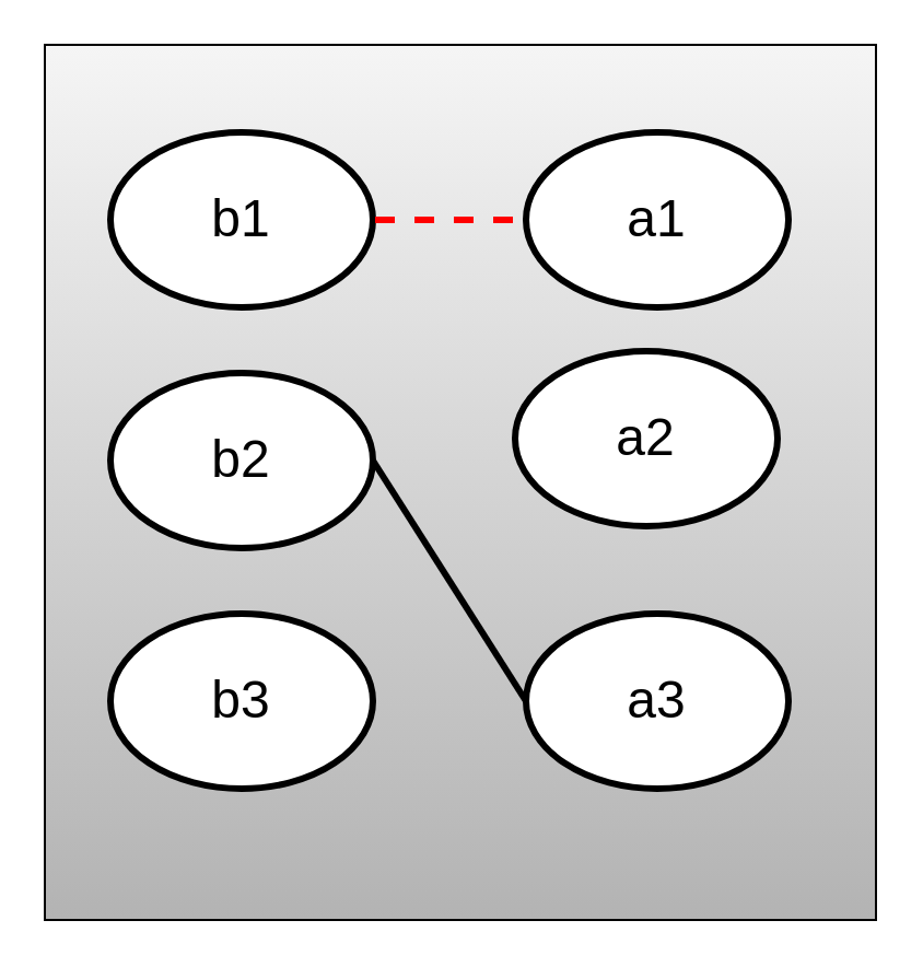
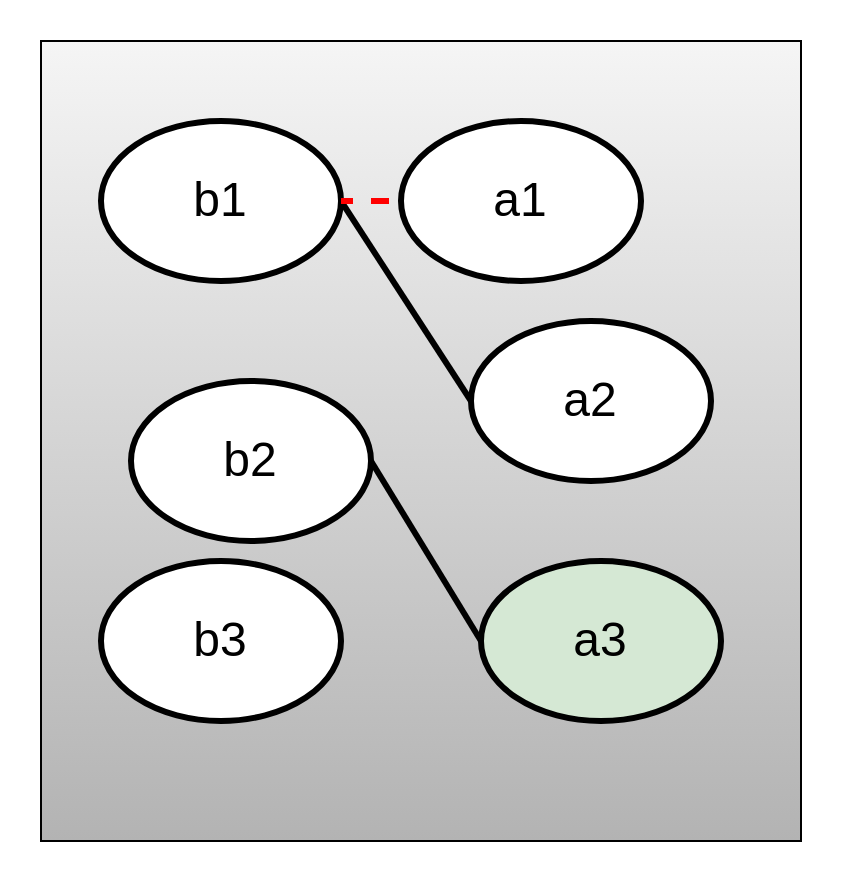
  <mxCell id="0" />
  <mxCell id="1" parent="0" />
  <mxCell id="2" value="" style="rounded=0;whiteSpace=wrap;html=1;fillColor=#f5f5f5;gradientColor=#b3b3b3;strokeColor=#000000;" parent="1" vertex="1"><mxGeometry x="20" y="20" width="380" height="400" as="geometry" /></mxCell>
+ <mxCell id="3" style="edgeStyle=none;html=1;exitX=0;exitY=0.5;exitDx=0;exitDy=0;entryX=1;entryY=0.5;entryDx=0;entryDy=0;strokeColor=#000000;fontSize=24;strokeWidth=3;endArrow=none;endFill=0;" parent="1" source="4" target="7" edge="1"><mxGeometry relative="1" as="geometry" /></mxCell>
  <mxCell id="4" value="a2" style="ellipse;whiteSpace=wrap;html=1;strokeColor=#000000;fontSize=24;strokeWidth=3;" parent="1" vertex="1"><mxGeometry x="235" y="160" width="120" height="80" as="geometry" /></mxCell>
  <mxCell id="5" style="edgeStyle=none;html=1;exitX=0;exitY=0.5;exitDx=0;exitDy=0;entryX=1;entryY=0.5;entryDx=0;entryDy=0;strokeColor=#000000;fontSize=24;strokeWidth=3;endArrow=none;endFill=0;" parent="1" source="6" target="8" edge="1"><mxGeometry relative="1" as="geometry" /></mxCell>
- <mxCell id="6" value="a3" style="ellipse;whiteSpace=wrap;html=1;strokeColor=#000000;fontSize=24;strokeWidth=3;" parent="1" vertex="1"><mxGeometry x="240" y="280" width="120" height="80" as="geometry" /></mxCell>
+ <mxCell id="6" value="a3" style="ellipse;whiteSpace=wrap;html=1;strokeColor=#000000;fontSize=24;strokeWidth=3;fillColor=#d5e8d4;" parent="1" vertex="1"><mxGeometry x="240" y="280" width="120" height="80" as="geometry" /></mxCell>
  <mxCell id="7" value="b1" style="ellipse;whiteSpace=wrap;html=1;strokeColor=#000000;fontSize=24;strokeWidth=3;" parent="1" vertex="1"><mxGeometry x="50" y="60" width="120" height="80" as="geometry" /></mxCell>
- <mxCell id="8" value="b2" style="ellipse;whiteSpace=wrap;html=1;strokeColor=#000000;fontSize=24;strokeWidth=3;" parent="1" vertex="1"><mxGeometry x="50" y="170" width="120" height="80" as="geometry" /></mxCell>
+ <mxCell id="8" value="b2" style="ellipse;whiteSpace=wrap;html=1;strokeColor=#000000;fontSize=24;strokeWidth=3;" parent="1" vertex="1"><mxGeometry x="65" y="190" width="120" height="80" as="geometry" /></mxCell>
  <mxCell id="9" value="b3" style="ellipse;whiteSpace=wrap;html=1;strokeColor=#000000;fontSize=24;strokeWidth=3;" parent="1" vertex="1"><mxGeometry x="50" y="280" width="120" height="80" as="geometry" /></mxCell>
  <mxCell id="10" value="" style="edgeStyle=none;html=1;exitX=1;exitY=0.5;exitDx=0;exitDy=0;dashed=1;strokeColor=#FF0000;fontSize=24;strokeWidth=3;endArrow=none;endFill=0;" parent="1" source="11" edge="1"><mxGeometry relative="1" as="geometry"><mxPoint x="170" y="100" as="targetPoint" /></mxGeometry></mxCell>
- <mxCell id="11" value="a1" style="ellipse;whiteSpace=wrap;html=1;strokeColor=#000000;fontSize=24;strokeWidth=3;" parent="1" vertex="1"><mxGeometry x="240" y="60" width="120" height="80" as="geometry" /></mxCell>
+ <mxCell id="11" value="a1" style="ellipse;whiteSpace=wrap;html=1;strokeColor=#000000;fontSize=24;strokeWidth=3;" parent="1" vertex="1"><mxGeometry x="200" y="60" width="120" height="80" as="geometry" /></mxCell>
